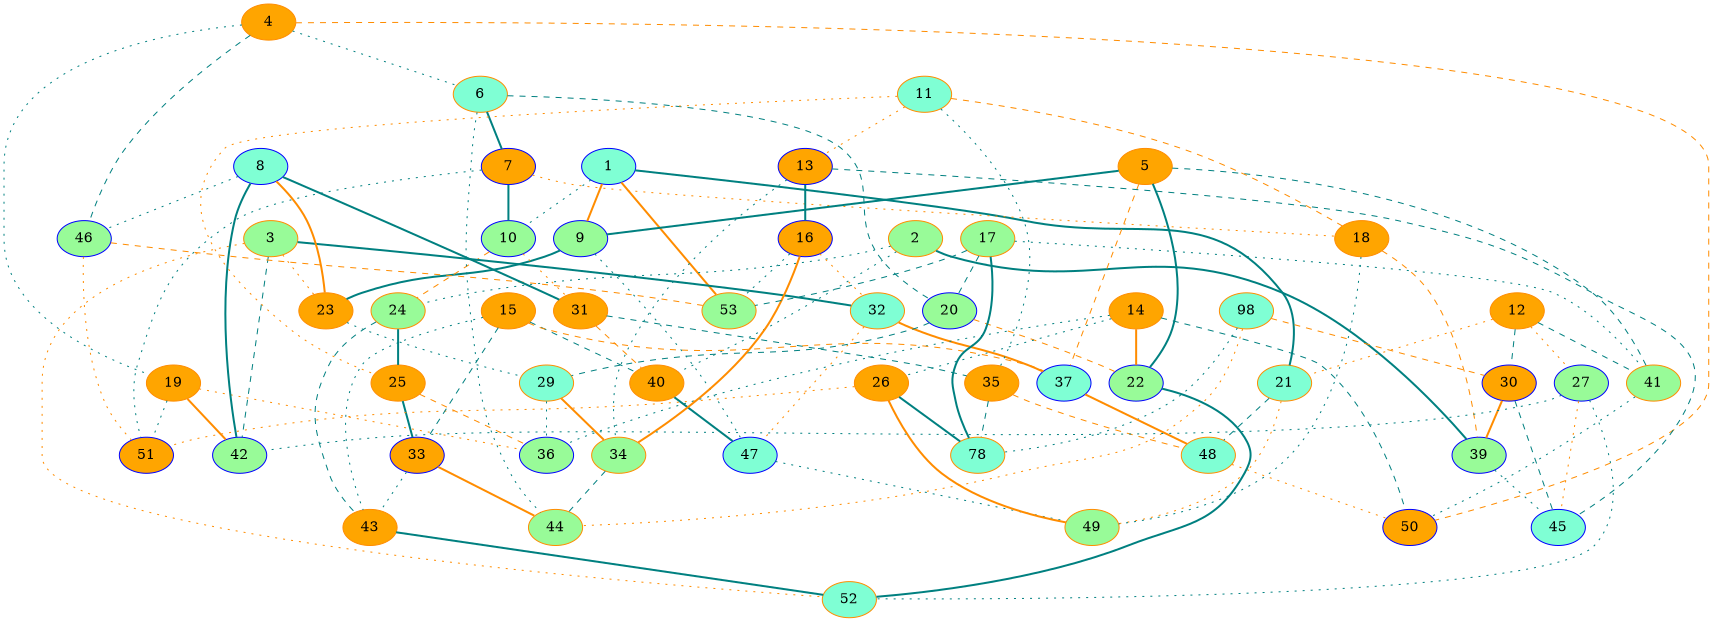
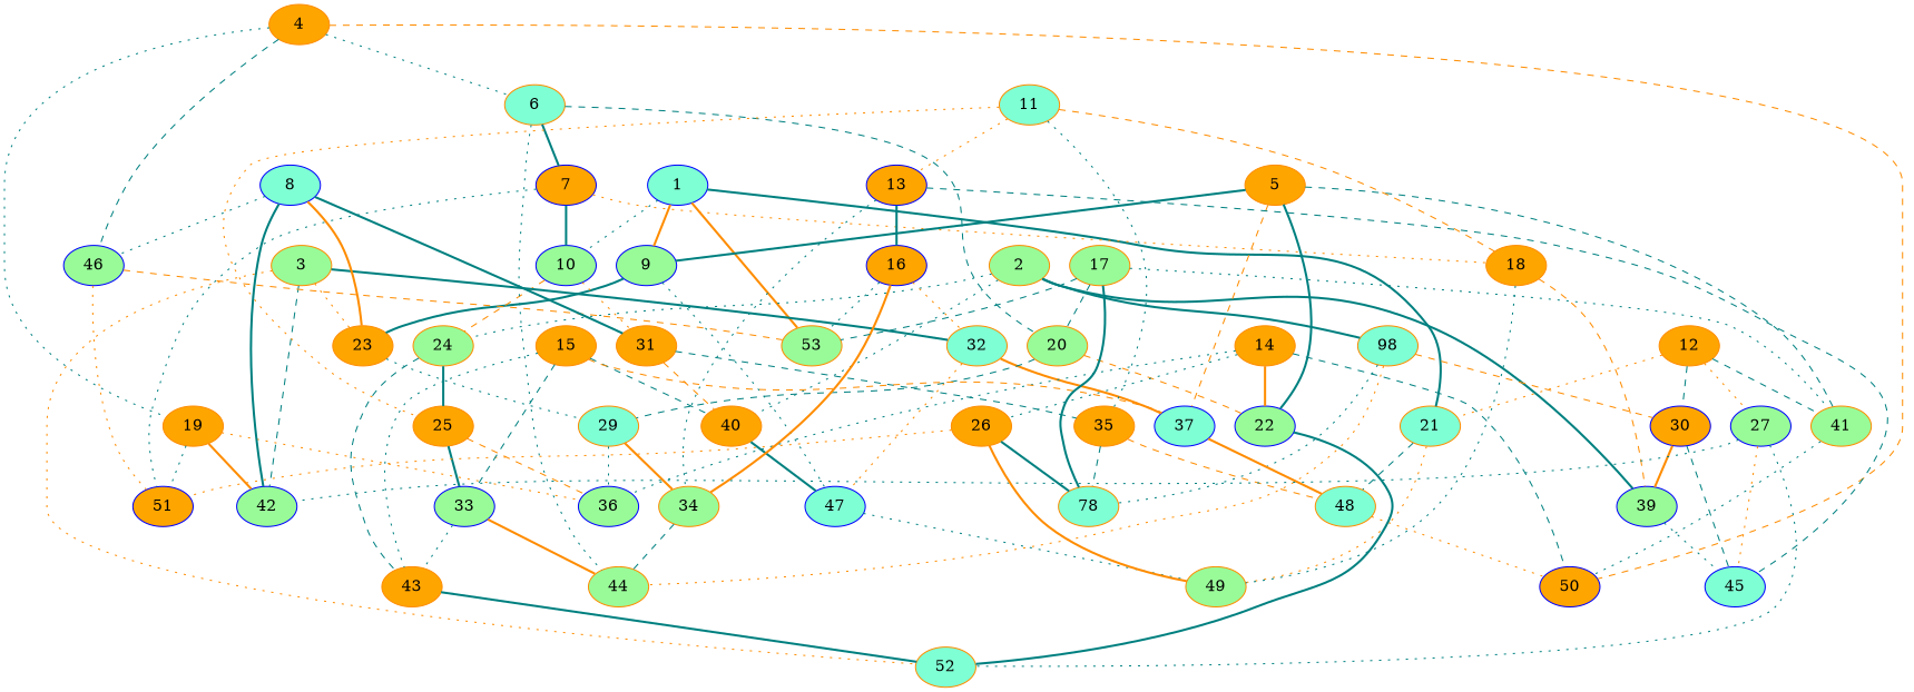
  graph {
    node [color=darkorange fillcolor=orange style=filled]
    edge [color=teal style=dotted]
    1 [color=blue fillcolor=aquamarine]
    9 [color=blue fillcolor=palegreen]
    10 [color=blue fillcolor=palegreen]
    21 [fillcolor=aquamarine]
    53 [fillcolor=palegreen]
    23
    47 [color=blue fillcolor=aquamarine]
    24 [fillcolor=palegreen]
    31
    49 [fillcolor=palegreen]
    48 [fillcolor=aquamarine]
    2 [fillcolor=palegreen]
    n13 [fillcolor=aquamarine label=98]
    39 [color=blue fillcolor=palegreen]
    40
    25
    43
    44 [fillcolor=palegreen]
    30 [color=blue]
    n20 [fillcolor=aquamarine label=78]
    45 [color=blue fillcolor=aquamarine]
    3 [fillcolor=palegreen]
    32 [fillcolor=aquamarine]
    42 [color=blue fillcolor=palegreen]
    52 [fillcolor=aquamarine]
    29 [fillcolor=aquamarine]
    37 [color=blue fillcolor=aquamarine]
    6 [fillcolor=aquamarine]
    4
    19
    46 [color=blue fillcolor=palegreen]
    50 [color=blue]
    7 [color=blue]
-   20 [color=blue fillcolor=palegreen]
+   20 [fillcolor=palegreen]
    51 [color=blue]
    36 [color=blue fillcolor=palegreen]
    5
    22 [color=blue fillcolor=palegreen]
    41 [fillcolor=palegreen]
    18
    8 [color=blue fillcolor=aquamarine]
    35
    11 [fillcolor=aquamarine]
    13 [color=blue]
    16 [color=blue]
    34 [fillcolor=palegreen]
-   33 [color=blue]
+   33 [color=blue fillcolor=palegreen]
    12
    27 [color=blue fillcolor=palegreen]
    14
    26
    15
    17 [fillcolor=palegreen]
    1 -- 9 [color=darkorange style=bold]
    1 -- 10
    1 -- 21 [style=bold]
    1 -- 53 [color=darkorange style=bold]
    9 -- 23 [style=bold]
    9 -- 47
    10 -- 24 [color=darkorange style=dashed]
    10 -- 31 [color=darkorange]
    21 -- 49 [color=darkorange]
    21 -- 48 [style=dashed]
    23 -- 29
    47 -- 49
    24 -- 25 [style=bold]
    24 -- 43 [style=dashed]
    31 -- 40 [color=darkorange style=dashed]
    31 -- 35 [style=dashed]
    48 -- 50 [color=darkorange]
    2 -- 24
+   2 -- n13 [style=bold]
    2 -- 39 [style=bold]
    2 -- 40
    n13 -- 44 [color=darkorange]
    n13 -- 30 [color=darkorange style=dashed]
    n13 -- n20
    39 -- 45
    40 -- 47 [style=bold]
    25 -- 36 [color=darkorange style=dashed]
    25 -- 33 [style=bold]
    43 -- 52 [style=bold]
    30 -- 39 [color=darkorange style=bold]
    30 -- 45 [style=dashed]
    3 -- 23 [color=darkorange]
    3 -- 32 [style=bold]
    3 -- 42 [style=dashed]
    3 -- 52 [color=darkorange]
    32 -- 47 [color=darkorange]
    32 -- 37 [color=darkorange style=bold]
    29 -- 36
    29 -- 34 [color=darkorange style=bold]
    37 -- 48 [color=darkorange style=bold]
    6 -- 44
    6 -- 7 [style=bold]
    6 -- 20 [style=dashed]
    4 -- 6
    4 -- 19
    4 -- 46 [style=dashed]
    4 -- 50 [color=darkorange style=dashed]
    19 -- 42 [color=darkorange style=bold]
    19 -- 51
    19 -- 36 [color=darkorange]
    46 -- 53 [color=darkorange style=dashed]
    46 -- 51 [color=darkorange]
    7 -- 10 [style=bold]
    7 -- 51
    7 -- 18 [color=darkorange]
    20 -- 29 [style=dashed]
    20 -- 22 [color=darkorange style=dashed]
    5 -- 9 [style=bold]
    5 -- 37 [color=darkorange style=dashed]
    5 -- 22 [style=bold]
    5 -- 41 [style=dashed]
    22 -- 52 [style=bold]
    41 -- 50
    18 -- 49
    18 -- 39 [color=darkorange style=dashed]
    8 -- 23 [color=darkorange style=bold]
    8 -- 31 [style=bold]
    8 -- 42 [style=bold]
    8 -- 46
    35 -- 48 [color=darkorange style=dashed]
    35 -- n20 [style=dashed]
    11 -- 25 [color=darkorange]
    11 -- 18 [color=darkorange style=dashed]
    11 -- 35
    11 -- 13 [color=darkorange]
    13 -- 45 [style=dashed]
    13 -- 16 [style=bold]
    13 -- 34
    16 -- 53
    16 -- 32 [color=darkorange]
    16 -- 34 [color=darkorange style=bold]
    34 -- 44 [style=dashed]
    33 -- 43
    33 -- 44 [color=darkorange style=bold]
    12 -- 21 [color=darkorange]
    12 -- 30 [style=dashed]
    12 -- 41 [style=dashed]
    12 -- 27 [color=darkorange]
    27 -- 45 [color=darkorange]
    27 -- 42
    27 -- 52
    14 -- 50 [style=dashed]
    14 -- 36
    14 -- 22 [color=darkorange style=bold]
    14 -- 26
    26 -- 49 [color=darkorange style=bold]
    26 -- n20 [style=bold]
    26 -- 51 [color=darkorange]
    15 -- 40 [style=dashed]
    15 -- 43
    15 -- 37 [color=darkorange style=dashed]
    15 -- 33 [style=dashed]
    17 -- 53 [style=dashed]
    17 -- n20 [style=bold]
    17 -- 20 [style=dashed]
    17 -- 41
  }
